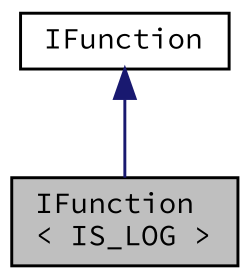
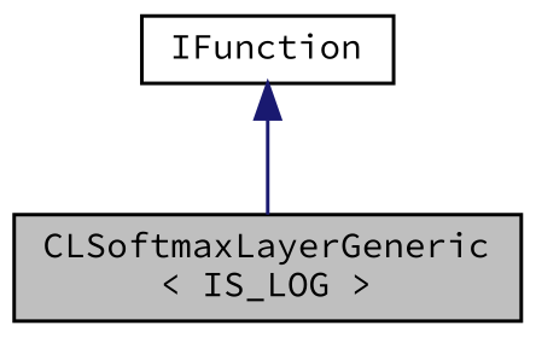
  digraph {
    fontname="Source Code Pro"
    node [color=black fontname="Source Code Pro" fontsize=10 shape=record style=filled]
-   n1 [fillcolor=grey75 fontcolor=black height=0.2 label="IFunction\l\< IS_LOG \>" width=0.4]
+   n1 [fillcolor=grey75 fontcolor=black height=0.2 label="CLSoftmaxLayerGeneric\l\< IS_LOG \>" width=0.4]
    n2 [fillcolor=white height=0.2 label=IFunction width=0.4]
    n2 -> n1 [color=midnightblue dir=back fontname="Source Code Pro" fontsize=10 labelfontname=Helvetica labelfontsize=10 style=solid]
  }
